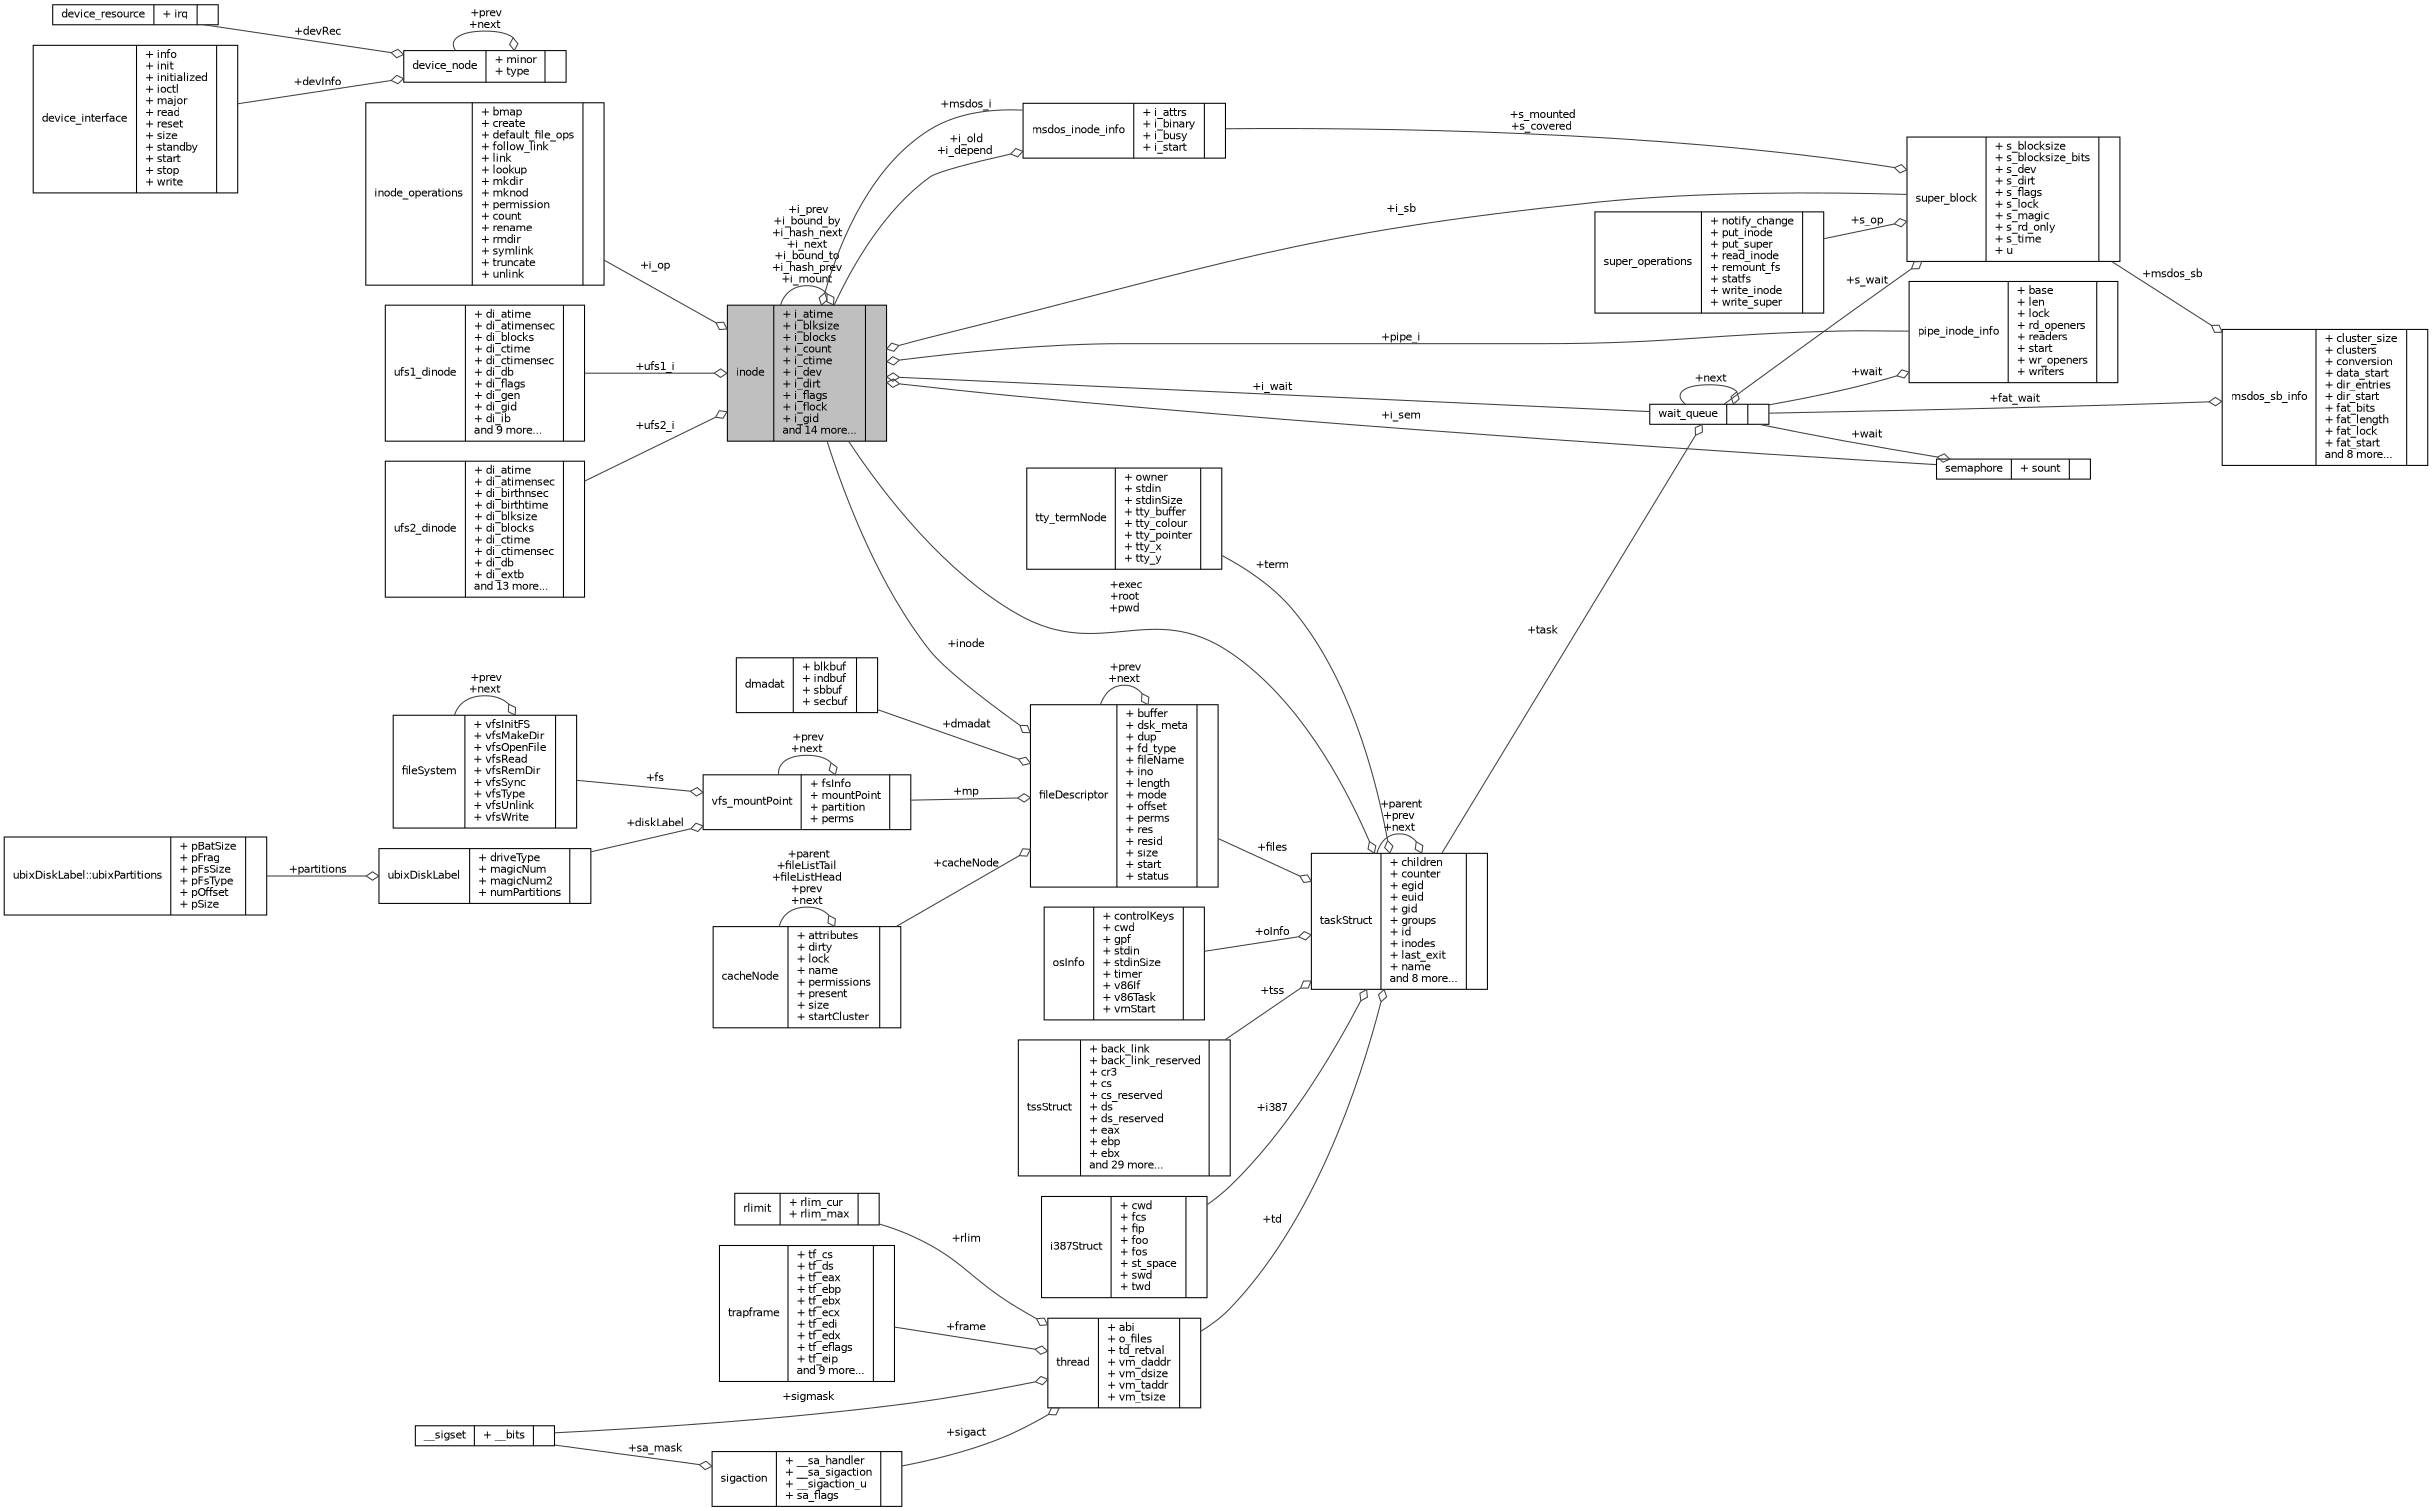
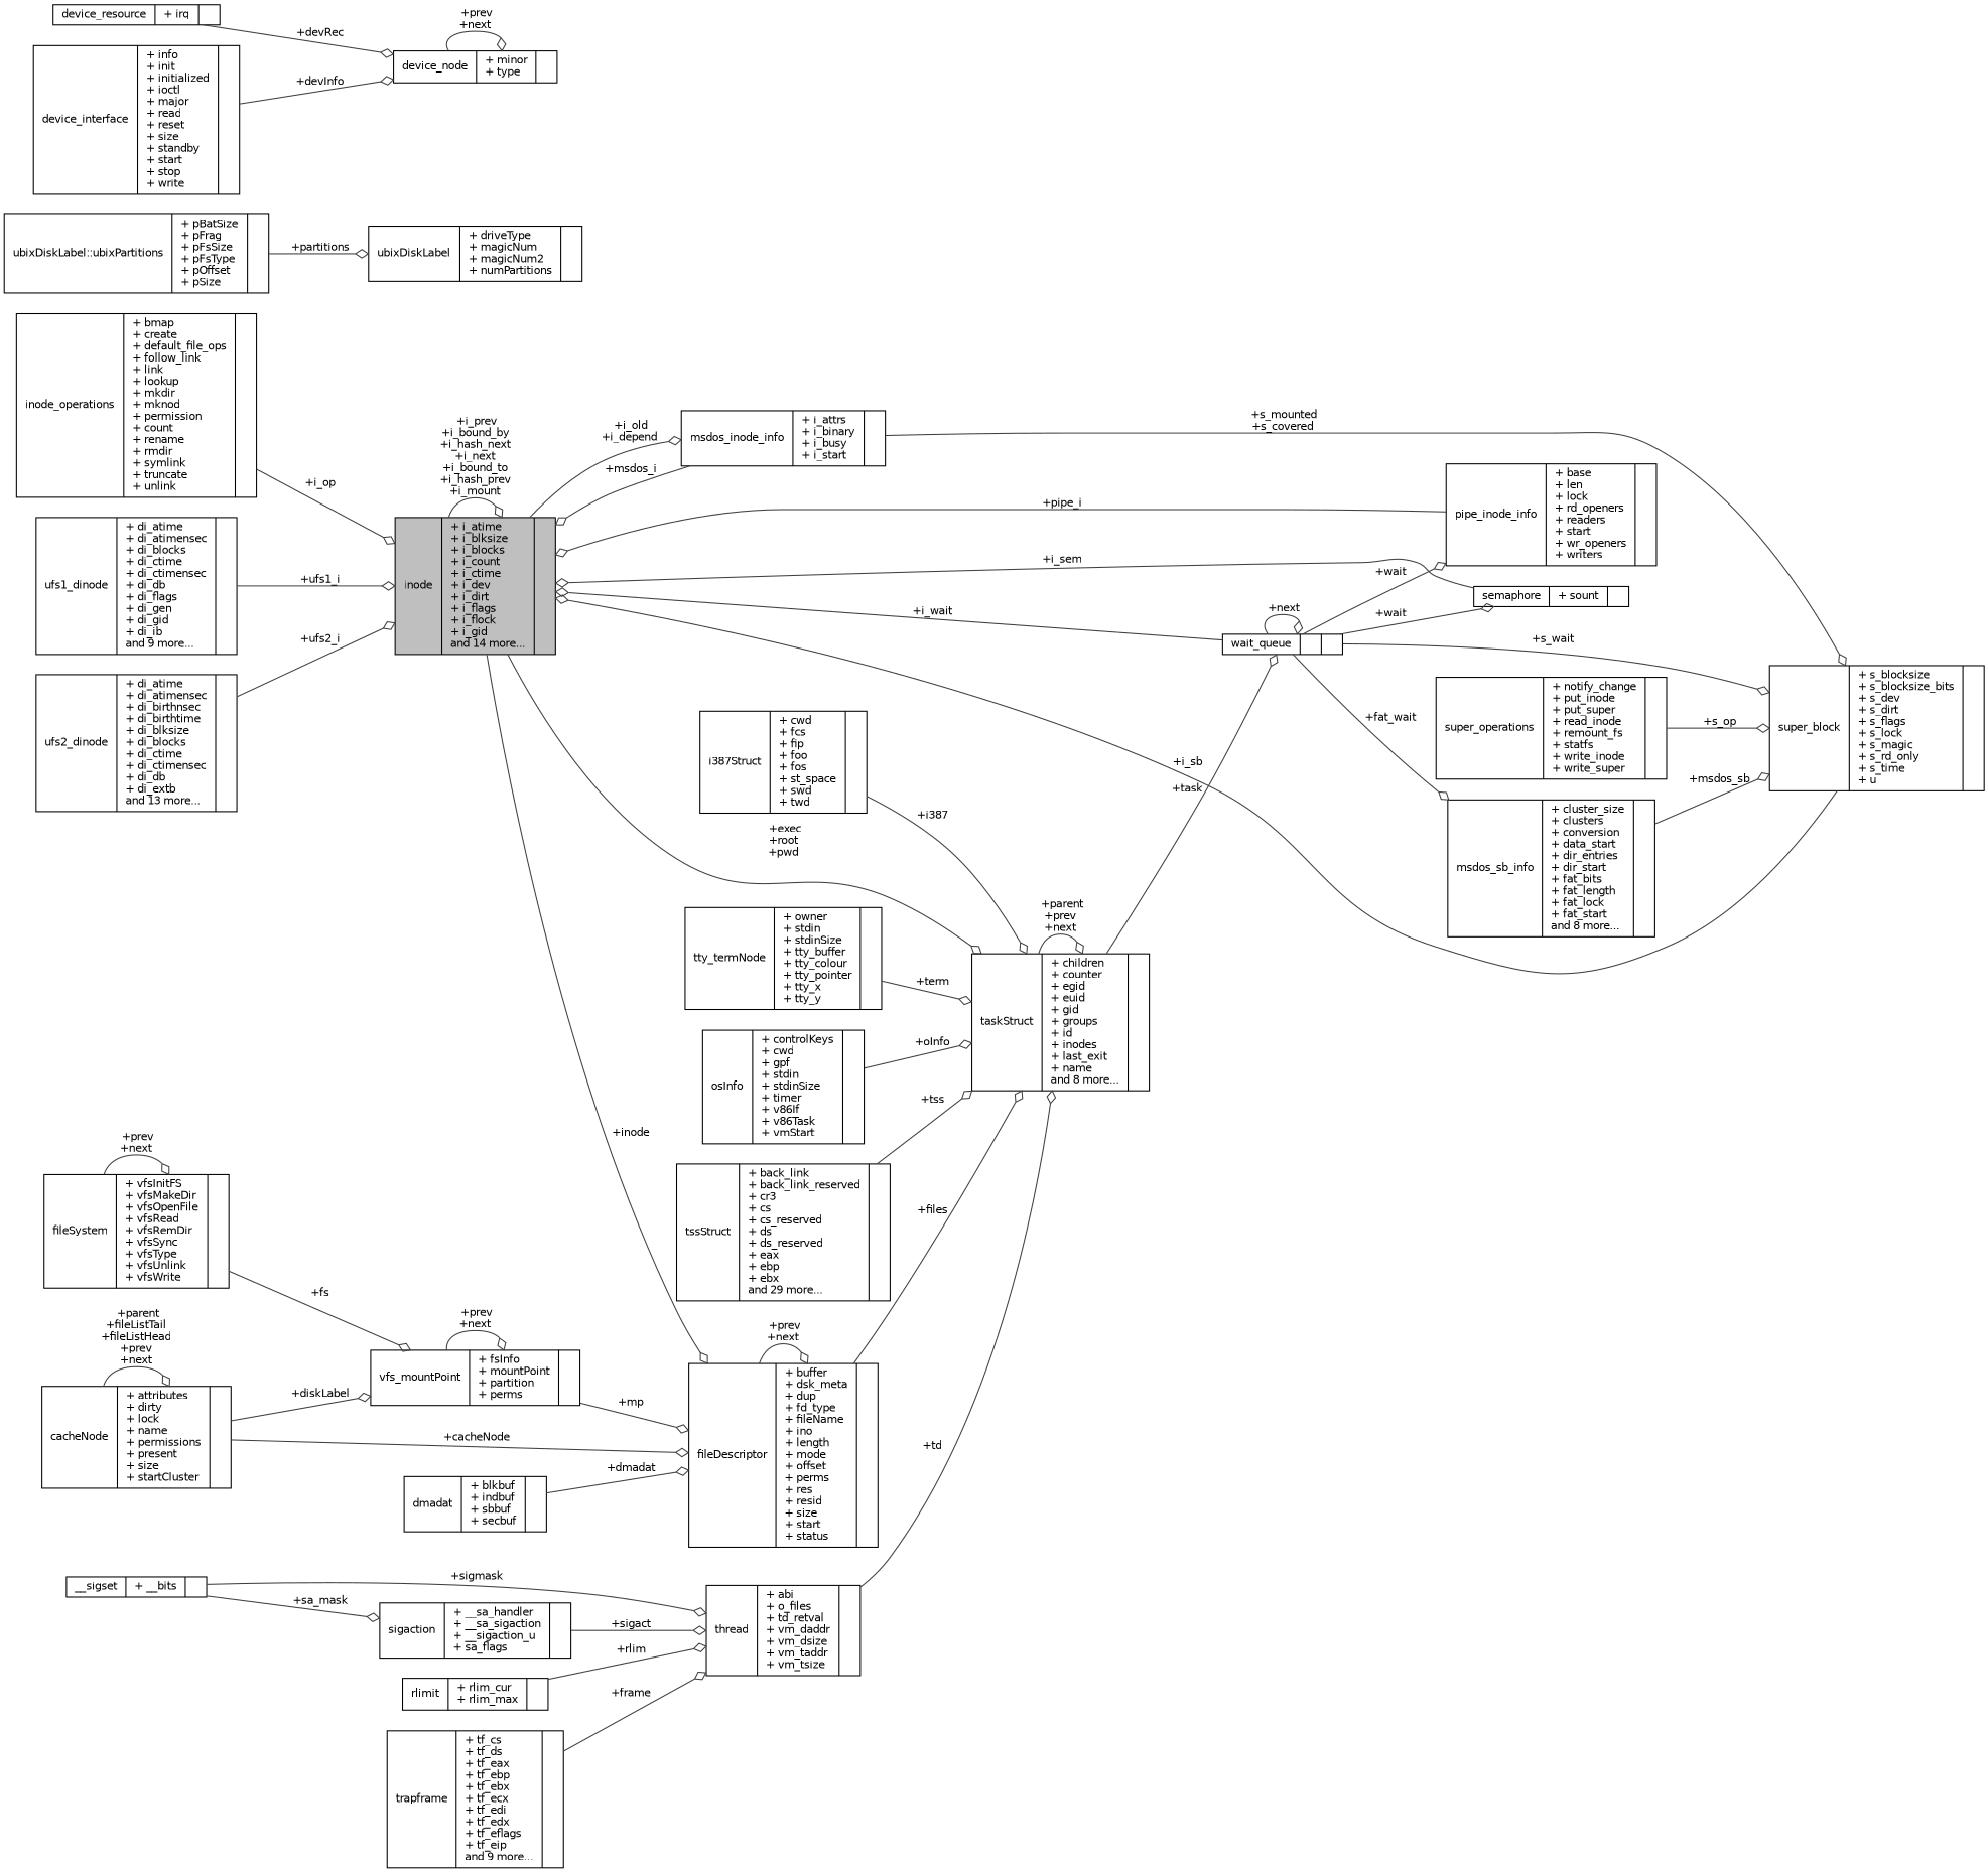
  digraph {
    rankdir=LR
    node [color=black fillcolor=white fontname=Helvetica fontsize=10 shape=record style=filled]
    edge [arrowhead=odiamond color=grey25 fontname=Helvetica fontsize=10 labelfontname=Helvetica labelfontsize=10 style=solid]
    n1 [fillcolor=grey75 fontcolor=black height=0.2 label="{inode\n|+ i_atime\l+ i_blksize\l+ i_blocks\l+ i_count\l+ i_ctime\l+ i_dev\l+ i_dirt\l+ i_flags\l+ i_flock\l+ i_gid\land 14 more...\l|}" width=0.4]
    n2 [height=0.2 label="{msdos_inode_info\n|+ i_attrs\l+ i_binary\l+ i_busy\l+ i_start\l|}" width=0.4]
    n3 [height=0.2 label="{taskStruct\n|+ children\l+ counter\l+ egid\l+ euid\l+ gid\l+ groups\l+ id\l+ inodes\l+ last_exit\l+ name\land 8 more...\l|}" width=0.4]
    n4 [height=0.2 label="{fileDescriptor\n|+ buffer\l+ dsk_meta\l+ dup\l+ fd_type\l+ fileName\l+ ino\l+ length\l+ mode\l+ offset\l+ perms\l+ res\l+ resid\l+ size\l+ start\l+ status\l|}" width=0.4]
    n5 [height=0.2 label="{super_block\n|+ s_blocksize\l+ s_blocksize_bits\l+ s_dev\l+ s_dirt\l+ s_flags\l+ s_lock\l+ s_magic\l+ s_rd_only\l+ s_time\l+ u\l|}" width=0.4]
    n6 [height=0.2 label="{wait_queue\n||}" width=0.4]
    n7 [height=0.2 label="{msdos_sb_info\n|+ cluster_size\l+ clusters\l+ conversion\l+ data_start\l+ dir_entries\l+ dir_start\l+ fat_bits\l+ fat_length\l+ fat_lock\l+ fat_start\land 8 more...\l|}" width=0.4]
    n8 [height=0.2 label="{semaphore\n|+ sount\l|}" width=0.4]
    n9 [height=0.2 label="{pipe_inode_info\n|+ base\l+ len\l+ lock\l+ rd_openers\l+ readers\l+ start\l+ wr_openers\l+ writers\l|}" width=0.4]
    n10 [height=0.2 label="{i387Struct\n|+ cwd\l+ fcs\l+ fip\l+ foo\l+ fos\l+ st_space\l+ swd\l+ twd\l|}" width=0.4]
    n11 [height=0.2 label="{thread\n|+ abi\l+ o_files\l+ td_retval\l+ vm_daddr\l+ vm_dsize\l+ vm_taddr\l+ vm_tsize\l|}" width=0.4]
    n12 [height=0.2 label="{trapframe\n|+ tf_cs\l+ tf_ds\l+ tf_eax\l+ tf_ebp\l+ tf_ebx\l+ tf_ecx\l+ tf_edi\l+ tf_edx\l+ tf_eflags\l+ tf_eip\land 9 more...\l|}" width=0.4]
    n13 [height=0.2 label="{__sigset\n|+ __bits\l|}" width=0.4]
    n14 [height=0.2 label="{sigaction\n|+ __sa_handler\l+ __sa_sigaction\l+ __sigaction_u\l+ sa_flags\l|}" width=0.4]
    n15 [height=0.2 label="{rlimit\n|+ rlim_cur\l+ rlim_max\l|}" width=0.4]
    n16 [height=0.2 label="{cacheNode\n|+ attributes\l+ dirty\l+ lock\l+ name\l+ permissions\l+ present\l+ size\l+ startCluster\l|}" width=0.4]
    n17 [height=0.2 label="{dmadat\n|+ blkbuf\l+ indbuf\l+ sbbuf\l+ secbuf\l|}" width=0.4]
    n18 [height=0.2 label="{vfs_mountPoint\n|+ fsInfo\l+ mountPoint\l+ partition\l+ perms\l|}" width=0.4]
    n19 [height=0.2 label="{ubixDiskLabel\n|+ driveType\l+ magicNum\l+ magicNum2\l+ numPartitions\l|}" width=0.4]
    n20 [height=0.2 label="{ubixDiskLabel::ubixPartitions\n|+ pBatSize\l+ pFrag\l+ pFsSize\l+ pFsType\l+ pOffset\l+ pSize\l|}" width=0.4]
    n21 [height=0.2 label="{device_node\n|+ minor\l+ type\l|}" width=0.4]
    n22 [height=0.2 label="{device_resource\n|+ irq\l|}" width=0.4]
    n23 [height=0.2 label="{device_interface\n|+ info\l+ init\l+ initialized\l+ ioctl\l+ major\l+ read\l+ reset\l+ size\l+ standby\l+ start\l+ stop\l+ write\l|}" width=0.4]
    n24 [height=0.2 label="{fileSystem\n|+ vfsInitFS\l+ vfsMakeDir\l+ vfsOpenFile\l+ vfsRead\l+ vfsRemDir\l+ vfsSync\l+ vfsType\l+ vfsUnlink\l+ vfsWrite\l|}" width=0.4]
    n25 [height=0.2 label="{tty_termNode\n|+ owner\l+ stdin\l+ stdinSize\l+ tty_buffer\l+ tty_colour\l+ tty_pointer\l+ tty_x\l+ tty_y\l|}" width=0.4]
    n26 [height=0.2 label="{osInfo\n|+ controlKeys\l+ cwd\l+ gpf\l+ stdin\l+ stdinSize\l+ timer\l+ v86If\l+ v86Task\l+ vmStart\l|}" width=0.4]
    n27 [height=0.2 label="{tssStruct\n|+ back_link\l+ back_link_reserved\l+ cr3\l+ cs\l+ cs_reserved\l+ ds\l+ ds_reserved\l+ eax\l+ ebp\l+ ebx\land 29 more...\l|}" width=0.4]
    n28 [height=0.2 label="{super_operations\n|+ notify_change\l+ put_inode\l+ put_super\l+ read_inode\l+ remount_fs\l+ statfs\l+ write_inode\l+ write_super\l|}" width=0.4]
    n29 [height=0.2 label="{ufs2_dinode\n|+ di_atime\l+ di_atimensec\l+ di_birthnsec\l+ di_birthtime\l+ di_blksize\l+ di_blocks\l+ di_ctime\l+ di_ctimensec\l+ di_db\l+ di_extb\land 13 more...\l|}" width=0.4]
    n30 [height=0.2 label="{inode_operations\n|+ bmap\l+ create\l+ default_file_ops\l+ follow_link\l+ link\l+ lookup\l+ mkdir\l+ mknod\l+ permission\l+ count\l+ rename\l+ rmdir\l+ symlink\l+ truncate\l+ unlink\l|}" width=0.4]
    n31 [height=0.2 label="{ufs1_dinode\n|+ di_atime\l+ di_atimensec\l+ di_blocks\l+ di_ctime\l+ di_ctimensec\l+ di_db\l+ di_flags\l+ di_gen\l+ di_gid\l+ di_ib\land 9 more...\l|}" width=0.4]
    n1 -> n1 [label=" +i_prev\n+i_bound_by\n+i_hash_next\n+i_next\n+i_bound_to\n+i_hash_prev\n+i_mount"]
    n1 -> n2 [label=" +i_old\n+i_depend"]
    n1 -> n3 [label=" +exec\n+root\n+pwd"]
    n1 -> n4 [label=" +inode"]
    n2 -> n1 [label=" +msdos_i"]
    n2 -> n5 [label=" +s_mounted\n+s_covered"]
    n3 -> n3 [label=" +parent\n+prev\n+next"]
    n3 -> n6 [label=" +task"]
    n4 -> n3 [label=" +files"]
    n4 -> n4 [label=" +prev\n+next"]
    n5 -> n1 [label=" +i_sb"]
    n6 -> n1 [label=" +i_wait"]
    n6 -> n5 [label=" +s_wait"]
    n6 -> n6 [label=" +next"]
    n6 -> n7 [label=" +fat_wait"]
    n6 -> n8 [label=" +wait"]
    n6 -> n9 [label=" +wait"]
-   n5 -> n7 [label=" +msdos_sb"]
+   n7 -> n5 [label=" +msdos_sb"]
    n8 -> n1 [label=" +i_sem"]
    n9 -> n1 [label=" +pipe_i"]
    n10 -> n3 [label=" +i387"]
    n11 -> n3 [label=" +td"]
    n12 -> n11 [label=" +frame"]
    n13 -> n11 [label=" +sigmask"]
    n13 -> n14 [label=" +sa_mask"]
    n14 -> n11 [label=" +sigact"]
    n15 -> n11 [label=" +rlim"]
    n16 -> n4 [label=" +cacheNode"]
    n16 -> n16 [label=" +parent\n+fileListTail\n+fileListHead\n+prev\n+next"]
    n17 -> n4 [label=" +dmadat"]
    n18 -> n4 [label=" +mp"]
    n18 -> n18 [label=" +prev\n+next"]
-   n19 -> n18 [label=" +diskLabel"]
+   n16 -> n18 [label=" +diskLabel"]
    n20 -> n19 [label=" +partitions"]
    n21 -> n21 [label=" +prev\n+next"]
    n22 -> n21 [label=" +devRec"]
    n23 -> n21 [label=" +devInfo"]
    n24 -> n18 [label=" +fs"]
    n24 -> n24 [label=" +prev\n+next"]
    n25 -> n3 [label=" +term"]
    n26 -> n3 [label=" +oInfo"]
    n27 -> n3 [label=" +tss"]
    n28 -> n5 [label=" +s_op"]
    n29 -> n1 [label=" +ufs2_i"]
    n30 -> n1 [label=" +i_op"]
    n31 -> n1 [label=" +ufs1_i"]
  }
